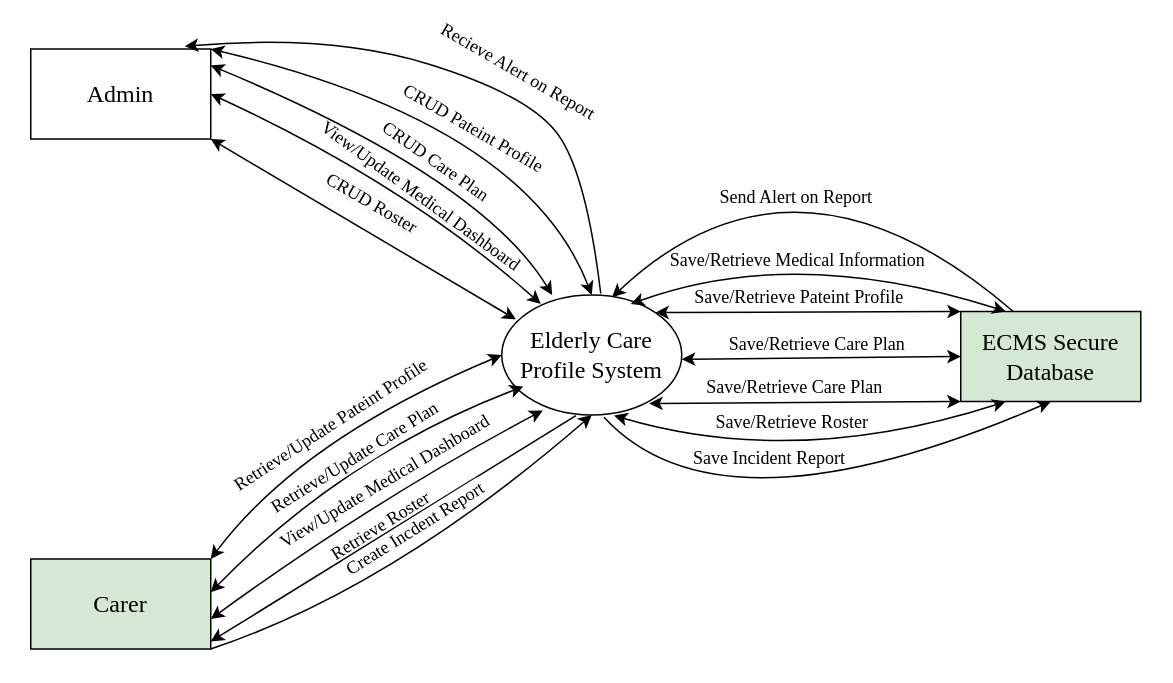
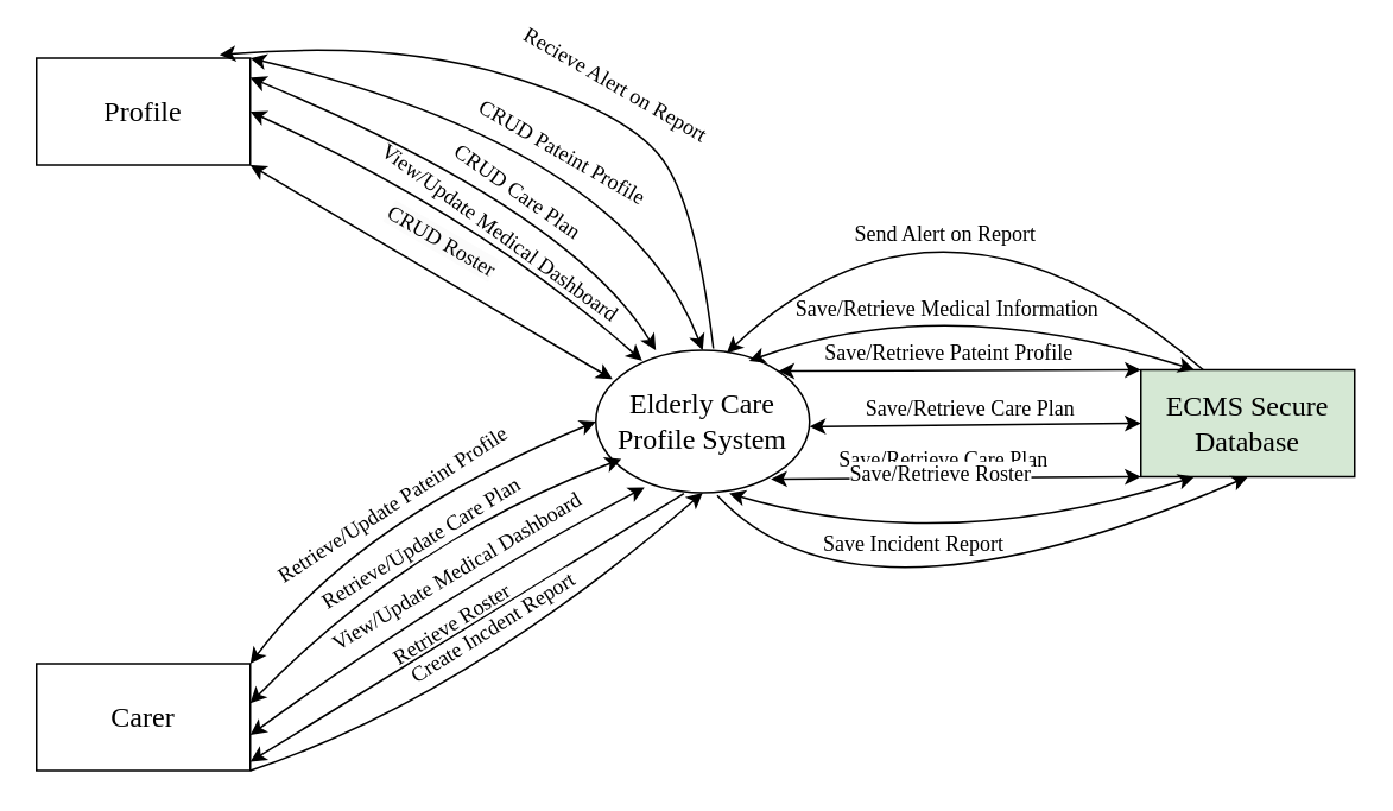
  <mxCell id="0" />
  <mxCell id="1" parent="0" />
  <mxCell id="2" value="&lt;font face=&quot;Times New Roman&quot; style=&quot;font-size: 16px;&quot;&gt;Elderly Care Profile System&lt;/font&gt;" style="ellipse;whiteSpace=wrap;html=1;" vertex="1" parent="1"><mxGeometry x="334" y="194" width="120" height="80" as="geometry" /></mxCell>
- <mxCell id="3" value="&lt;font style=&quot;font-size: 16px;&quot; face=&quot;Times New Roman&quot;&gt;Carer&lt;/font&gt;" style="rounded=0;whiteSpace=wrap;html=1;fillColor=#d5e8d4;" vertex="1" parent="1"><mxGeometry x="20" y="370" width="120" height="60" as="geometry" /></mxCell>
- <mxCell id="4" value="&lt;font style=&quot;font-size: 16px;&quot; face=&quot;Times New Roman&quot;&gt;Admin&lt;/font&gt;" style="rounded=0;whiteSpace=wrap;html=1;" vertex="1" parent="1"><mxGeometry x="20" y="30" width="120" height="60" as="geometry" /></mxCell>
+ <mxCell id="3" value="&lt;font style=&quot;font-size: 16px;&quot; face=&quot;Times New Roman&quot;&gt;Carer&lt;/font&gt;" style="rounded=0;whiteSpace=wrap;html=1;" vertex="1" parent="1"><mxGeometry x="20" y="370" width="120" height="60" as="geometry" /></mxCell>
+ <mxCell id="4" value="&lt;font style=&quot;font-size: 16px;&quot; face=&quot;Times New Roman&quot;&gt;Profile&lt;/font&gt;" style="rounded=0;whiteSpace=wrap;html=1;" vertex="1" parent="1"><mxGeometry x="20" y="30" width="120" height="60" as="geometry" /></mxCell>
  <mxCell id="5" value="&lt;font style=&quot;font-size: 16px;&quot; face=&quot;Times New Roman&quot;&gt;ECMS Secure Database&lt;/font&gt;" style="rounded=0;whiteSpace=wrap;html=1;fillColor=#d5e8d4;" vertex="1" parent="1"><mxGeometry x="640" y="205" width="120" height="60" as="geometry" /></mxCell>
  <mxCell id="6" value="&lt;font face=&quot;Times New Roman&quot;&gt;CRUD Pateint Profile&lt;/font&gt;" style="text;html=1;align=center;verticalAlign=middle;resizable=0;points=[];autosize=1;strokeColor=none;fillColor=none;rotation=30;" vertex="1" parent="1"><mxGeometry x="250" y="68" width="130" height="30" as="geometry" /></mxCell>
  <mxCell id="7" value="" style="endArrow=classic;startArrow=classic;html=1;rounded=0;entryX=0.5;entryY=0;entryDx=0;entryDy=0;exitX=1;exitY=0;exitDx=0;exitDy=0;curved=1;" edge="1" parent="1" source="4" target="2"><mxGeometry width="50" height="50" relative="1" as="geometry"><mxPoint x="230" y="120" as="sourcePoint" /><mxPoint x="280" y="70" as="targetPoint" /><Array as="points"><mxPoint x="350" y="80" /></Array></mxGeometry></mxCell>
  <mxCell id="8" value="" style="endArrow=classic;startArrow=classic;html=1;rounded=0;exitX=1;exitY=0;exitDx=0;exitDy=0;entryX=0;entryY=0;entryDx=0;entryDy=0;" edge="1" parent="1" source="2" target="5"><mxGeometry width="50" height="50" relative="1" as="geometry"><mxPoint x="520" y="255" as="sourcePoint" /><mxPoint x="570" y="205" as="targetPoint" /></mxGeometry></mxCell>
  <mxCell id="9" value="&lt;font style=&quot;font-size: 12px;&quot; face=&quot;Times New Roman&quot;&gt;Save/Retrieve Pateint Profile&lt;/font&gt;" style="edgeLabel;html=1;align=center;verticalAlign=middle;resizable=0;points=[];" vertex="1" connectable="0" parent="8"><mxGeometry x="-0.433" y="1" relative="1" as="geometry"><mxPoint x="37" y="-9" as="offset" /></mxGeometry></mxCell>
  <mxCell id="10" value="" style="endArrow=classic;startArrow=classic;html=1;rounded=0;curved=1;entryX=0;entryY=0.5;entryDx=0;entryDy=0;exitX=1;exitY=0;exitDx=0;exitDy=0;" edge="1" parent="1" source="3" target="2"><mxGeometry width="50" height="50" relative="1" as="geometry"><mxPoint x="140" y="400" as="sourcePoint" /><mxPoint x="190" y="350" as="targetPoint" /><Array as="points"><mxPoint x="200" y="290" /></Array></mxGeometry></mxCell>
  <mxCell id="11" value="&lt;font style=&quot;font-size: 12px;&quot; face=&quot;Times New Roman&quot;&gt;Retrieve/Update Pateint Profile&lt;/font&gt;" style="edgeLabel;html=1;align=center;verticalAlign=middle;resizable=0;points=[];rotation=327;" vertex="1" connectable="0" parent="10"><mxGeometry x="0.018" y="-17" relative="1" as="geometry"><mxPoint x="-10" y="-15" as="offset" /></mxGeometry></mxCell>
  <mxCell id="12" value="" style="endArrow=classic;startArrow=classic;html=1;rounded=0;exitX=1;exitY=0.25;exitDx=0;exitDy=0;curved=1;" edge="1" parent="1"><mxGeometry width="50" height="50" relative="1" as="geometry"><mxPoint x="140" y="40.94" as="sourcePoint" /><mxPoint x="367.647" y="194.005" as="targetPoint" /><Array as="points"><mxPoint x="320" y="116" /></Array></mxGeometry></mxCell>
  <mxCell id="13" value="&lt;font face=&quot;Times New Roman&quot;&gt;CRUD Care Plan&lt;/font&gt;" style="text;html=1;align=center;verticalAlign=middle;resizable=0;points=[];autosize=1;strokeColor=none;fillColor=none;rotation=35;" vertex="1" parent="1"><mxGeometry x="235" y="90" width="110" height="30" as="geometry" /></mxCell>
  <mxCell id="14" value="" style="endArrow=classic;startArrow=classic;html=1;rounded=0;exitX=1.002;exitY=0.534;exitDx=0;exitDy=0;exitPerimeter=0;entryX=0;entryY=0.5;entryDx=0;entryDy=0;" edge="1" parent="1" target="5"><mxGeometry width="50" height="50" relative="1" as="geometry"><mxPoint x="454" y="236.86" as="sourcePoint" /><mxPoint x="639.76" y="233.14" as="targetPoint" /></mxGeometry></mxCell>
  <mxCell id="15" value="&lt;font style=&quot;font-size: 12px;&quot; face=&quot;Times New Roman&quot;&gt;Save/Retrieve Care Plan&lt;/font&gt;" style="edgeLabel;html=1;align=center;verticalAlign=middle;resizable=0;points=[];" vertex="1" connectable="0" parent="14"><mxGeometry x="-0.433" y="1" relative="1" as="geometry"><mxPoint x="37" y="-9" as="offset" /></mxGeometry></mxCell>
  <mxCell id="16" value="" style="endArrow=classic;startArrow=classic;html=1;rounded=0;exitX=1;exitY=0.25;exitDx=0;exitDy=0;curved=1;entryX=0.119;entryY=0.763;entryDx=0;entryDy=0;entryPerimeter=0;" edge="1" parent="1" target="2"><mxGeometry width="50" height="50" relative="1" as="geometry"><mxPoint x="140" y="392.2" as="sourcePoint" /><mxPoint x="345.775" y="264.999" as="targetPoint" /><Array as="points"><mxPoint x="230" y="300" /></Array></mxGeometry></mxCell>
  <mxCell id="17" value="&lt;font style=&quot;font-size: 12px;&quot; face=&quot;Times New Roman&quot;&gt;Retrieve/Update Care Plan&lt;/font&gt;" style="edgeLabel;html=1;align=center;verticalAlign=middle;resizable=0;points=[];rotation=328;" vertex="1" connectable="0" parent="1"><mxGeometry x="235.002" y="303" as="geometry" /></mxCell>
  <mxCell id="18" value="" style="endArrow=classic;startArrow=classic;html=1;rounded=0;exitX=0.819;exitY=0.904;exitDx=0;exitDy=0;exitPerimeter=0;entryX=-0.025;entryY=0.117;entryDx=0;entryDy=0;entryPerimeter=0;" edge="1" parent="1" source="2"><mxGeometry width="50" height="50" relative="1" as="geometry"><mxPoint x="453" y="267" as="sourcePoint" /><mxPoint x="640" y="265" as="targetPoint" /></mxGeometry></mxCell>
  <mxCell id="19" value="&lt;font style=&quot;font-size: 12px;&quot; face=&quot;Times New Roman&quot;&gt;Save/Retrieve Care Plan&lt;/font&gt;" style="edgeLabel;html=1;align=center;verticalAlign=middle;resizable=0;points=[];" vertex="1" connectable="0" parent="18"><mxGeometry x="-0.433" y="1" relative="1" as="geometry"><mxPoint x="37" y="-9" as="offset" /></mxGeometry></mxCell>
  <mxCell id="20" value="" style="endArrow=classic;startArrow=classic;html=1;rounded=0;entryX=0.217;entryY=0.075;entryDx=0;entryDy=0;entryPerimeter=0;exitX=1;exitY=0.5;exitDx=0;exitDy=0;curved=1;" edge="1" parent="1" source="4" target="2"><mxGeometry width="50" height="50" relative="1" as="geometry"><mxPoint x="120" y="130" as="sourcePoint" /><mxPoint x="170" y="80" as="targetPoint" /><Array as="points"><mxPoint x="270" y="120" /></Array></mxGeometry></mxCell>
  <mxCell id="21" value="&lt;span style=&quot;font-family: &amp;quot;Times New Roman&amp;quot;;&quot;&gt;View/Update Medical Dashboard&lt;/span&gt;" style="text;html=1;align=center;verticalAlign=middle;resizable=0;points=[];autosize=1;strokeColor=none;fillColor=none;rotation=36;" vertex="1" parent="1"><mxGeometry x="190" y="113" width="180" height="30" as="geometry" /></mxCell>
  <mxCell id="22" value="" style="endArrow=classic;startArrow=classic;html=1;rounded=0;curved=1;entryX=0.25;entryY=0;entryDx=0;entryDy=0;" edge="1" parent="1" target="5"><mxGeometry width="50" height="50" relative="1" as="geometry"><mxPoint x="420" y="200" as="sourcePoint" /><mxPoint x="660" y="160" as="targetPoint" /><Array as="points"><mxPoint x="530" y="160" /></Array></mxGeometry></mxCell>
  <mxCell id="23" value="&lt;font style=&quot;font-size: 12px;&quot; face=&quot;Times New Roman&quot;&gt;Save/Retrieve Medical Information&lt;/font&gt;" style="edgeLabel;html=1;align=center;verticalAlign=middle;resizable=0;points=[];" vertex="1" connectable="0" parent="1"><mxGeometry x="530.004" y="170.002" as="geometry" /></mxCell>
  <mxCell id="24" value="" style="endArrow=classic;startArrow=classic;html=1;rounded=0;entryX=0.228;entryY=0.962;entryDx=0;entryDy=0;entryPerimeter=0;curved=1;" edge="1" parent="1" target="2"><mxGeometry width="50" height="50" relative="1" as="geometry"><mxPoint x="140" y="410" as="sourcePoint" /><mxPoint x="190" y="360" as="targetPoint" /><Array as="points"><mxPoint x="250" y="330" /></Array></mxGeometry></mxCell>
  <mxCell id="25" value="&lt;span style=&quot;color: rgb(0, 0, 0); font-family: &amp;quot;Times New Roman&amp;quot;; font-size: 12px; font-style: normal; font-variant-ligatures: normal; font-variant-caps: normal; font-weight: 400; letter-spacing: normal; orphans: 2; text-align: center; text-indent: 0px; text-transform: none; widows: 2; word-spacing: 0px; -webkit-text-stroke-width: 0px; white-space: nowrap; background-color: rgb(255, 255, 255); text-decoration-thickness: initial; text-decoration-style: initial; text-decoration-color: initial; display: inline !important; float: none;&quot;&gt;View/Update Medical Dashboard&lt;/span&gt;" style="text;whiteSpace=wrap;html=1;rotation=329;" vertex="1" parent="1"><mxGeometry x="174" y="306" width="160" height="27" as="geometry" /></mxCell>
  <mxCell id="26" value="&lt;span style=&quot;color: rgb(0, 0, 0); font-family: &amp;quot;Times New Roman&amp;quot;; font-size: 12px; font-style: normal; font-variant-ligatures: normal; font-variant-caps: normal; font-weight: 400; letter-spacing: normal; orphans: 2; text-align: center; text-indent: 0px; text-transform: none; widows: 2; word-spacing: 0px; -webkit-text-stroke-width: 0px; white-space: nowrap; background-color: rgb(255, 255, 255); text-decoration-thickness: initial; text-decoration-style: initial; text-decoration-color: initial; display: inline !important; float: none;&quot;&gt;Retrieve Roster&lt;/span&gt;" style="text;whiteSpace=wrap;html=1;rotation=328;" vertex="1" parent="1"><mxGeometry x="211" y="333" width="86" height="18" as="geometry" /></mxCell>
  <mxCell id="27" value="&lt;span style=&quot;color: rgb(0, 0, 0); font-family: &amp;quot;Times New Roman&amp;quot;; font-size: 12px; font-style: normal; font-variant-ligatures: normal; font-variant-caps: normal; font-weight: 400; letter-spacing: normal; orphans: 2; text-align: center; text-indent: 0px; text-transform: none; widows: 2; word-spacing: 0px; -webkit-text-stroke-width: 0px; white-space: nowrap; background-color: rgb(251, 251, 251); text-decoration-thickness: initial; text-decoration-style: initial; text-decoration-color: initial; display: inline !important; float: none;&quot;&gt;CRUD Roster&lt;/span&gt;" style="text;whiteSpace=wrap;html=1;rotation=30;" vertex="1" parent="1"><mxGeometry x="211" y="120" width="76" height="30" as="geometry" /></mxCell>
  <mxCell id="28" value="" style="endArrow=classic;html=1;rounded=0;exitX=0.412;exitY=1.005;exitDx=0;exitDy=0;exitPerimeter=0;" edge="1" parent="1" source="2"><mxGeometry width="50" height="50" relative="1" as="geometry"><mxPoint x="320" y="344.5" as="sourcePoint" /><mxPoint x="140" y="425" as="targetPoint" /></mxGeometry></mxCell>
  <mxCell id="29" value="" style="endArrow=classic;startArrow=classic;html=1;rounded=0;entryX=0.078;entryY=0.203;entryDx=0;entryDy=0;entryPerimeter=0;exitX=1;exitY=1;exitDx=0;exitDy=0;" edge="1" parent="1" source="4" target="2"><mxGeometry width="50" height="50" relative="1" as="geometry"><mxPoint x="150" y="153" as="sourcePoint" /><mxPoint x="200" y="103" as="targetPoint" /></mxGeometry></mxCell>
  <mxCell id="30" value="" style="endArrow=classic;startArrow=classic;html=1;rounded=0;entryX=0.25;entryY=1;entryDx=0;entryDy=0;curved=1;exitX=0.624;exitY=1.005;exitDx=0;exitDy=0;exitPerimeter=0;" edge="1" parent="1" source="2" target="5"><mxGeometry width="50" height="50" relative="1" as="geometry"><mxPoint x="480" y="328" as="sourcePoint" /><mxPoint x="530" y="278" as="targetPoint" /><Array as="points"><mxPoint x="530" y="310" /></Array></mxGeometry></mxCell>
- <mxCell id="31" value="&lt;span style=&quot;color: rgb(0, 0, 0); font-family: &amp;quot;Times New Roman&amp;quot;; font-size: 12px; font-style: normal; font-variant-ligatures: normal; font-variant-caps: normal; font-weight: 400; letter-spacing: normal; orphans: 2; text-align: center; text-indent: 0px; text-transform: none; widows: 2; word-spacing: 0px; -webkit-text-stroke-width: 0px; white-space: nowrap; background-color: rgb(255, 255, 255); text-decoration-thickness: initial; text-decoration-style: initial; text-decoration-color: initial; display: inline !important; float: none;&quot;&gt;Save/Retrieve Roster&lt;/span&gt;" style="text;whiteSpace=wrap;html=1;" vertex="1" parent="1"><mxGeometry x="475" y="265" width="110" height="24" as="geometry" /></mxCell>
+ <mxCell id="31" value="&lt;span style=&quot;color: rgb(0, 0, 0); font-family: &amp;quot;Times New Roman&amp;quot;; font-size: 12px; font-style: normal; font-variant-ligatures: normal; font-variant-caps: normal; font-weight: 400; letter-spacing: normal; orphans: 2; text-align: center; text-indent: 0px; text-transform: none; widows: 2; word-spacing: 0px; -webkit-text-stroke-width: 0px; white-space: nowrap; background-color: rgb(255, 255, 255); text-decoration-thickness: initial; text-decoration-style: initial; text-decoration-color: initial; display: inline !important; float: none;&quot;&gt;Save/Retrieve Roster&lt;/span&gt;" style="text;whiteSpace=wrap;html=1;" vertex="1" parent="1"><mxGeometry x="475" y="250" width="110" height="24" as="geometry" /></mxCell>
  <mxCell id="32" value="" style="endArrow=classic;html=1;rounded=0;entryX=0.5;entryY=1;entryDx=0;entryDy=0;curved=1;exitX=1;exitY=1;exitDx=0;exitDy=0;" edge="1" parent="1" source="3" target="2"><mxGeometry width="50" height="50" relative="1" as="geometry"><mxPoint x="344" y="344.5" as="sourcePoint" /><mxPoint x="394" y="294.5" as="targetPoint" /><Array as="points"><mxPoint x="260" y="390" /></Array></mxGeometry></mxCell>
  <mxCell id="33" value="&lt;span style=&quot;color: rgb(0, 0, 0); font-family: &amp;quot;Times New Roman&amp;quot;; font-size: 12px; font-style: normal; font-variant-ligatures: normal; font-variant-caps: normal; font-weight: 400; letter-spacing: normal; orphans: 2; text-align: center; text-indent: 0px; text-transform: none; widows: 2; word-spacing: 0px; -webkit-text-stroke-width: 0px; white-space: nowrap; background-color: rgb(255, 255, 255); text-decoration-thickness: initial; text-decoration-style: initial; text-decoration-color: initial; display: inline !important; float: none;&quot;&gt;Create Incdent Report&lt;/span&gt;" style="text;whiteSpace=wrap;html=1;rotation=328;" vertex="1" parent="1"><mxGeometry x="221" y="343" width="86" height="18" as="geometry" /></mxCell>
  <mxCell id="34" value="" style="endArrow=classic;html=1;rounded=0;entryX=0.5;entryY=1;entryDx=0;entryDy=0;curved=1;exitX=0.568;exitY=1.019;exitDx=0;exitDy=0;exitPerimeter=0;" edge="1" parent="1" source="2" target="5"><mxGeometry width="50" height="50" relative="1" as="geometry"><mxPoint x="390" y="330" as="sourcePoint" /><mxPoint x="410" y="310" as="targetPoint" /><Array as="points"><mxPoint x="480" y="360" /></Array></mxGeometry></mxCell>
  <mxCell id="35" value="&lt;span style=&quot;color: rgb(0, 0, 0); font-family: &amp;quot;Times New Roman&amp;quot;; font-size: 12px; font-style: normal; font-variant-ligatures: normal; font-variant-caps: normal; font-weight: 400; letter-spacing: normal; orphans: 2; text-align: center; text-indent: 0px; text-transform: none; widows: 2; word-spacing: 0px; -webkit-text-stroke-width: 0px; white-space: nowrap; background-color: rgb(255, 255, 255); text-decoration-thickness: initial; text-decoration-style: initial; text-decoration-color: initial; display: inline !important; float: none;&quot;&gt;Save Incident Report&lt;/span&gt;" style="text;whiteSpace=wrap;html=1;" vertex="1" parent="1"><mxGeometry x="460" y="289" width="110" height="6" as="geometry" /></mxCell>
  <mxCell id="36" value="" style="endArrow=classic;html=1;rounded=0;entryX=0.613;entryY=0.019;entryDx=0;entryDy=0;entryPerimeter=0;curved=1;" edge="1" parent="1" target="2"><mxGeometry width="50" height="50" relative="1" as="geometry"><mxPoint x="675" y="205" as="sourcePoint" /><mxPoint x="725" y="155" as="targetPoint" /><Array as="points"><mxPoint x="530" y="80" /></Array></mxGeometry></mxCell>
  <mxCell id="37" value="&lt;font face=&quot;Times New Roman&quot;&gt;&lt;span style=&quot;font-size: 12px;&quot;&gt;Send Alert on Report&lt;/span&gt;&lt;/font&gt;" style="edgeLabel;html=1;align=center;verticalAlign=middle;resizable=0;points=[];" vertex="1" connectable="0" parent="1"><mxGeometry x="529.999" y="128.004" as="geometry" /></mxCell>
  <mxCell id="38" value="" style="endArrow=classic;html=1;rounded=0;entryX=0.856;entryY=-0.03;entryDx=0;entryDy=0;entryPerimeter=0;curved=1;" edge="1" parent="1" target="4"><mxGeometry width="50" height="50" relative="1" as="geometry"><mxPoint x="400" y="193" as="sourcePoint" /><mxPoint x="270" y="30" as="targetPoint" /><Array as="points"><mxPoint x="390" y="110" /><mxPoint x="350" y="60" /><mxPoint x="220" y="20" /></Array></mxGeometry></mxCell>
  <mxCell id="39" value="&lt;font face=&quot;Times New Roman&quot;&gt;Recieve Alert on Report&lt;/font&gt;" style="text;html=1;align=center;verticalAlign=middle;resizable=0;points=[];autosize=1;strokeColor=none;fillColor=none;rotation=30;" vertex="1" parent="1"><mxGeometry x="275" y="30" width="140" height="30" as="geometry" /></mxCell>
